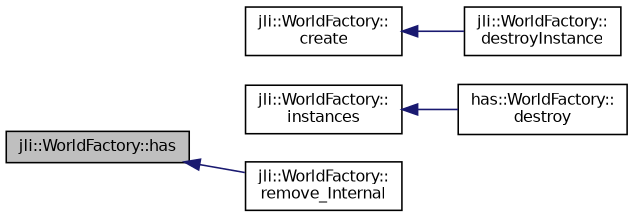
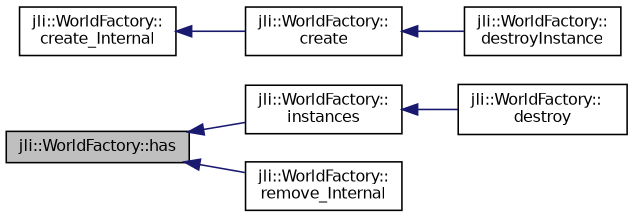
  digraph {
    rankdir=LR
    node [color=black fillcolor=white fontname=Helvetica fontsize=10 shape=record style=filled]
    edge [color=midnightblue dir=back fontname=Helvetica fontsize=10 labelfontname=Helvetica labelfontsize=10 style=solid]
    n1 [fillcolor=grey75 fontcolor=black height=0.2 label="jli::WorldFactory::has" width=0.4]
    n2 [height=0.2 label="jli::WorldFactory::\linstances" width=0.4]
    n3 [height=0.2 label="jli::WorldFactory::\lremove_Internal" width=0.4]
-   n4 [height=0.2 label="has::WorldFactory::\ldestroy" width=0.4]
+   n4 [height=0.2 label="jli::WorldFactory::\ldestroy" width=0.4]
+   n5 [height=0.2 label="jli::WorldFactory::\lcreate_Internal" width=0.4]
    n6 [height=0.2 label="jli::WorldFactory::\lcreate" width=0.4]
    n7 [height=0.2 label="jli::WorldFactory::\ldestroyInstance" width=0.4]
+   n1 -> n2
    n1 -> n3
    n2 -> n4
+   n5 -> n6
    n6 -> n7
  }
